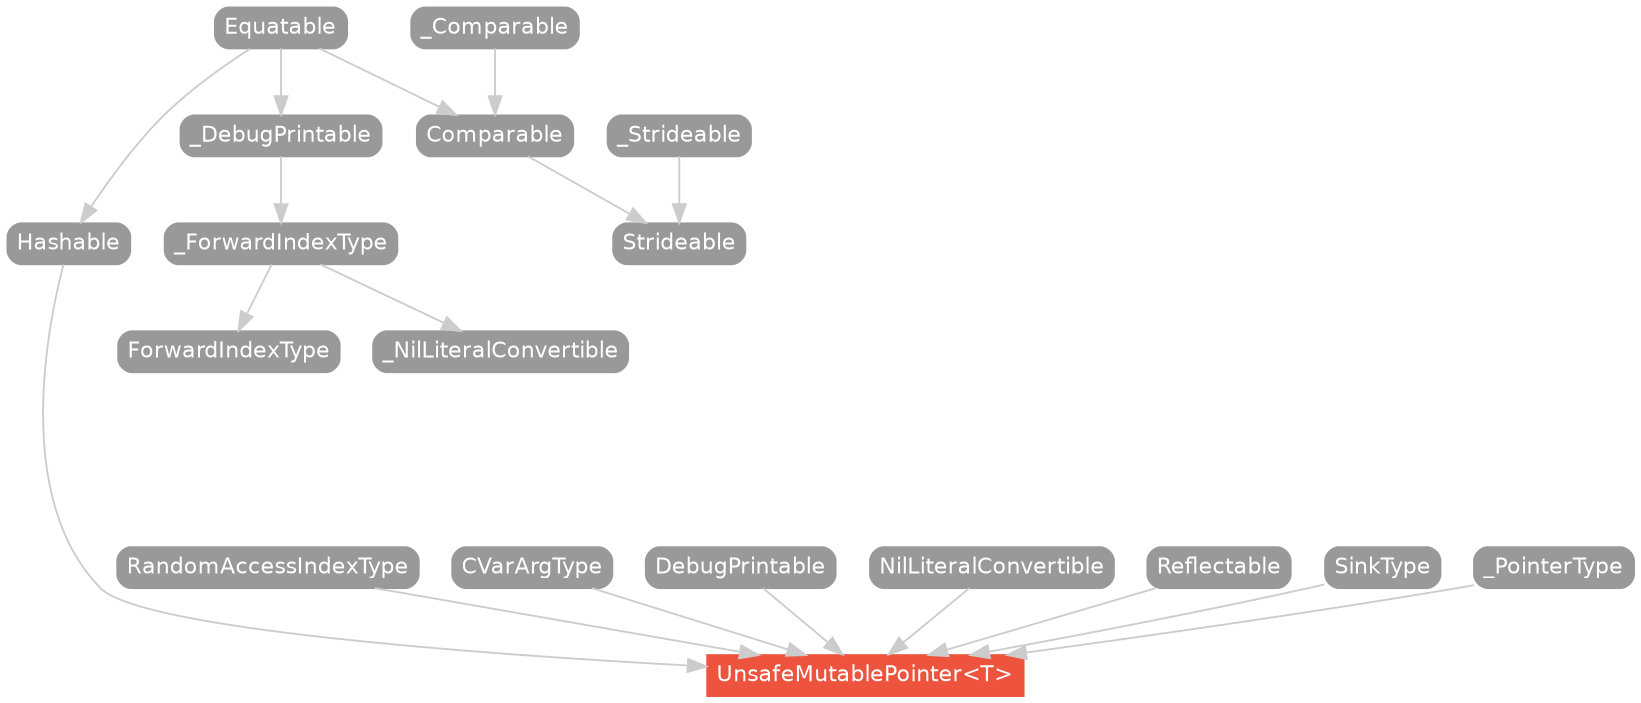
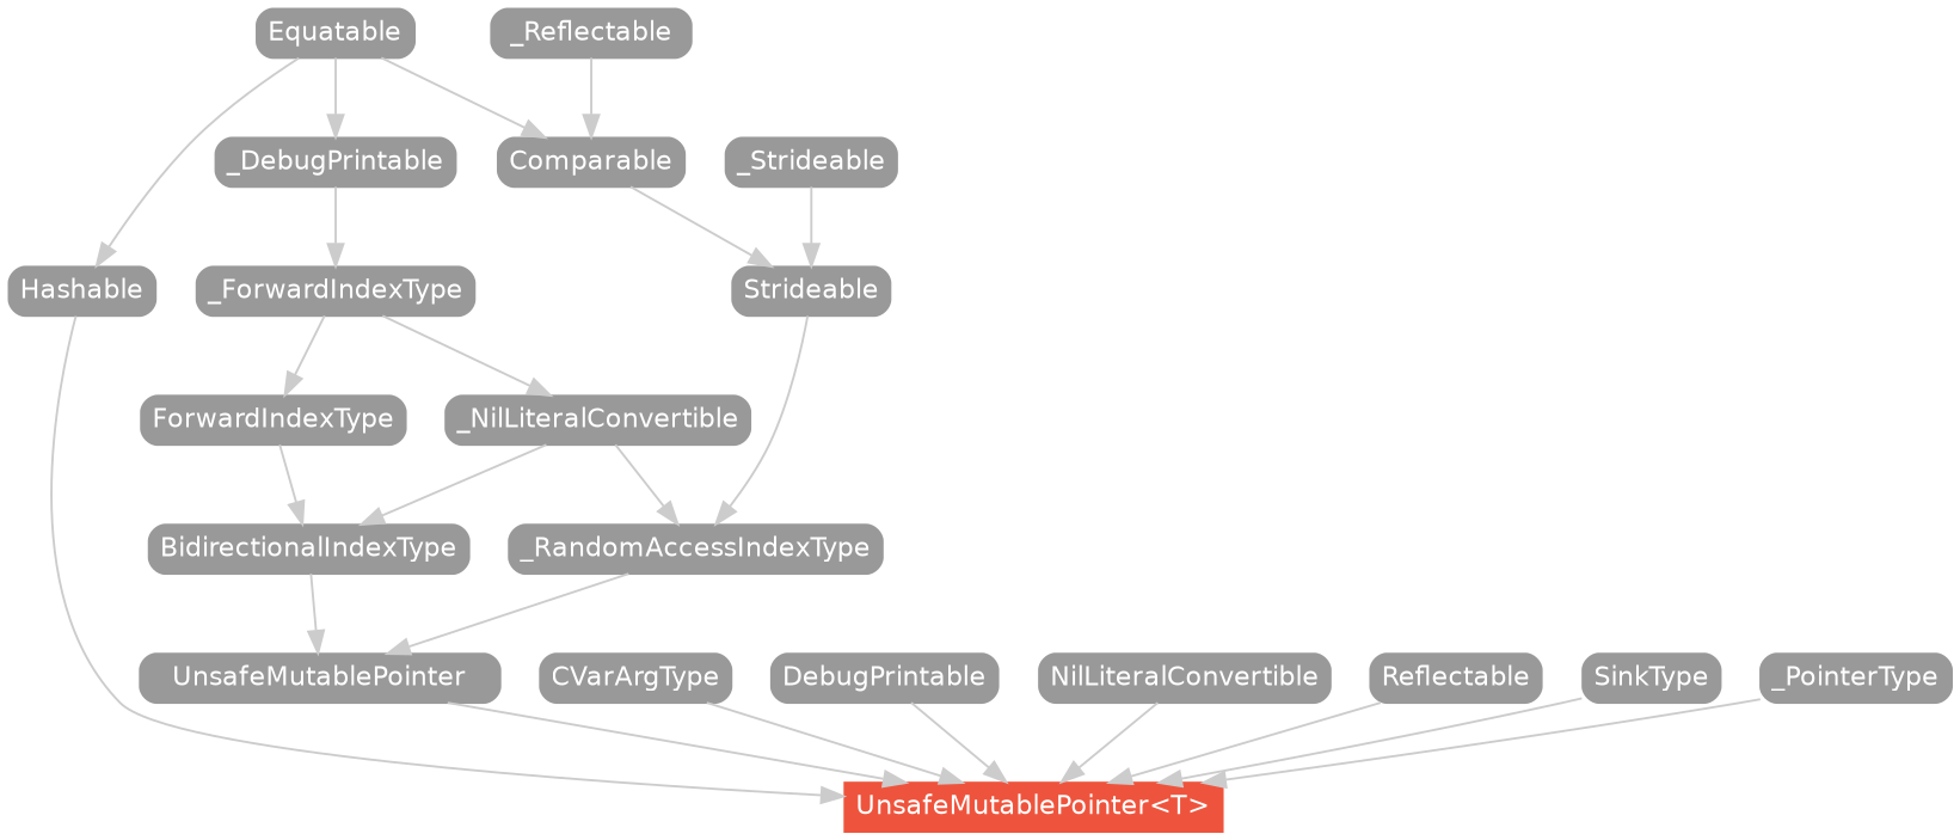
  strict digraph {
    node [color="#999999" fillcolor="#999999" fontcolor=white fontname=Helvetica fontsize=12 margin="0.07,0.05" shape=box style="filled,rounded"]
    edge [color="#cccccc"]
    "UnsafeMutablePointer<T>" [color="#ee543d" fillcolor="#ee543d" height=0.3 style=filled]
-   RandomAccessIndexType [height=0.3]
+   BidirectionalIndexType [height=0.3]
+   RandomAccessIndexType [height=0.3 label=UnsafeMutablePointer]
    CVarArgType [height=0.3]
    Comparable [height=0.3]
    Strideable [height=0.3]
+   _RandomAccessIndexType [height=0.3]
    DebugPrintable [height=0.3]
    Equatable [height=0.3]
    Hashable [height=0.3]
    n11 [height=0.3 label=_DebugPrintable]
    _ForwardIndexType [height=0.3]
    ForwardIndexType [height=0.3]
    NilLiteralConvertible [height=0.3]
    Reflectable [height=0.3]
    SinkType [height=0.3]
    n17 [height=0.3 label=_NilLiteralConvertible]
-   _Comparable [height=0.3]
+   _Comparable [height=0.3 label=_Reflectable]
    _PointerType [height=0.3]
    _Strideable [height=0.3]
    subgraph sub_1 {
      rank=max
      "UnsafeMutablePointer<T>"
    }
+   BidirectionalIndexType -> RandomAccessIndexType
    RandomAccessIndexType -> "UnsafeMutablePointer<T>"
    CVarArgType -> "UnsafeMutablePointer<T>"
    Comparable -> Strideable
+   Strideable -> _RandomAccessIndexType
+   _RandomAccessIndexType -> RandomAccessIndexType
    DebugPrintable -> "UnsafeMutablePointer<T>"
    Equatable -> Comparable
    Equatable -> Hashable
    Equatable -> n11
    Hashable -> "UnsafeMutablePointer<T>"
    n11 -> _ForwardIndexType
    _ForwardIndexType -> ForwardIndexType
    _ForwardIndexType -> n17
+   ForwardIndexType -> BidirectionalIndexType
    NilLiteralConvertible -> "UnsafeMutablePointer<T>"
    Reflectable -> "UnsafeMutablePointer<T>"
    SinkType -> "UnsafeMutablePointer<T>"
+   n17 -> BidirectionalIndexType
+   n17 -> _RandomAccessIndexType
    _Comparable -> Comparable
    _PointerType -> "UnsafeMutablePointer<T>"
    _Strideable -> Strideable
  }
